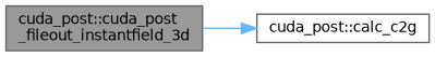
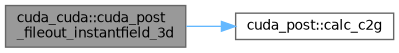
  digraph {
    rankdir=LR
    node [fontname=Helvetica fontsize=10 shape=box style=filled]
-   n1 [color=gray40 fillcolor=grey60 fontcolor=black height=0.2 label="cuda_post::cuda_post\l_fileout_instantfield_3d" width=0.4]
+   n1 [color=gray40 fillcolor=grey60 fontcolor=black height=0.2 label="cuda_cuda::cuda_post\l_fileout_instantfield_3d" width=0.4]
    n2 [color=grey40 fillcolor=white height=0.2 label="cuda_post::calc_c2g" width=0.4]
    n1 -> n2 [color=steelblue1 fontname=Helvetica fontsize=10 labelfontname=Helvetica labelfontsize=10 style=solid]
  }
